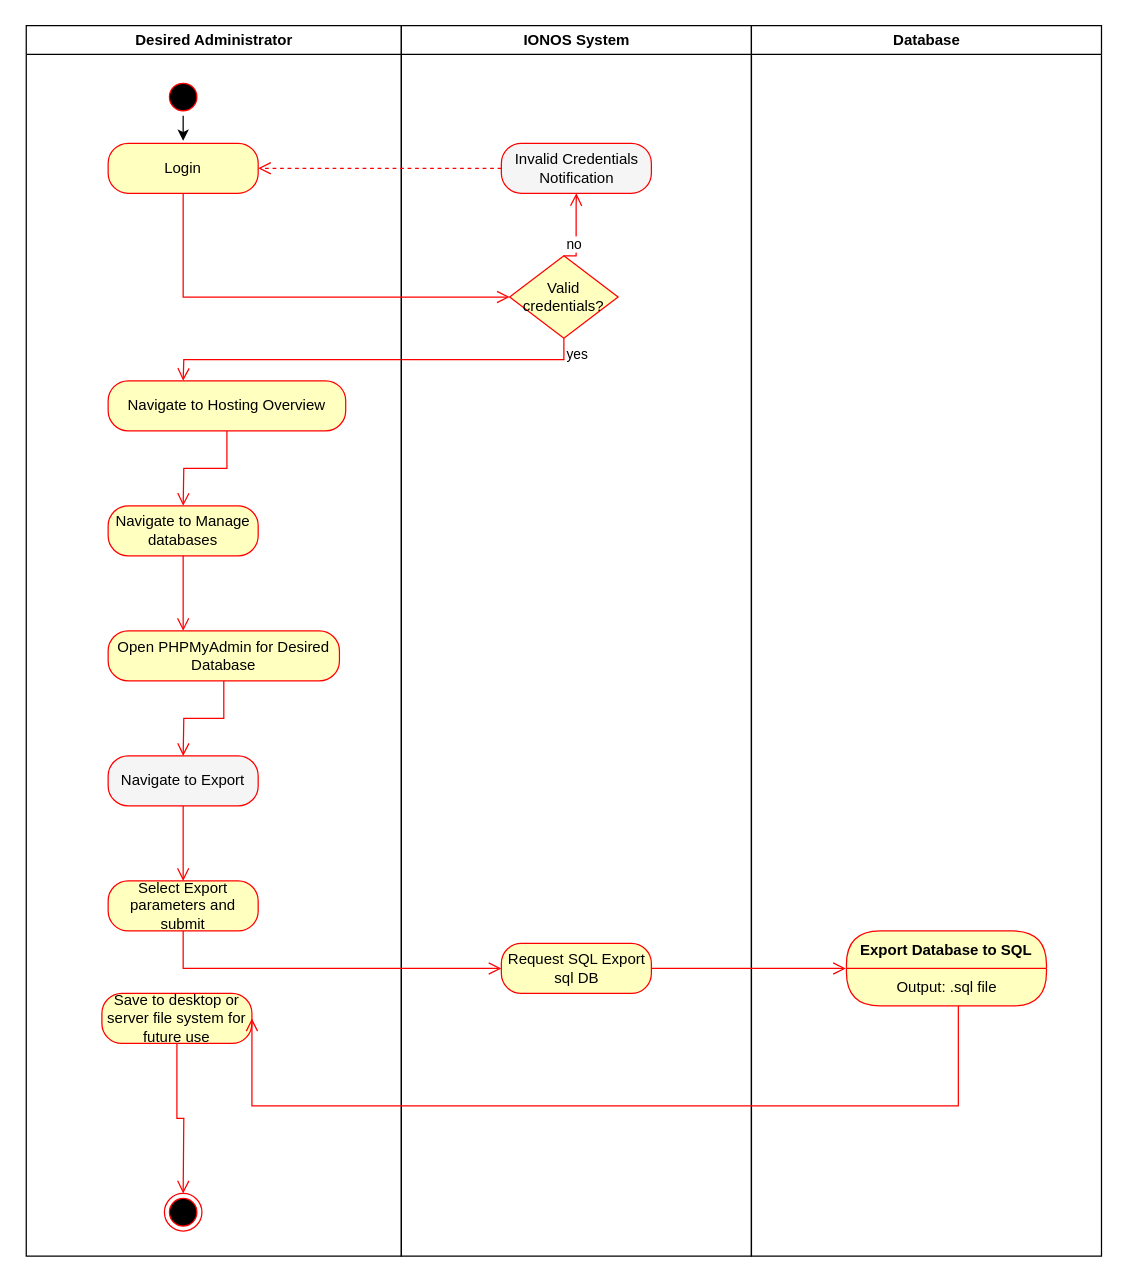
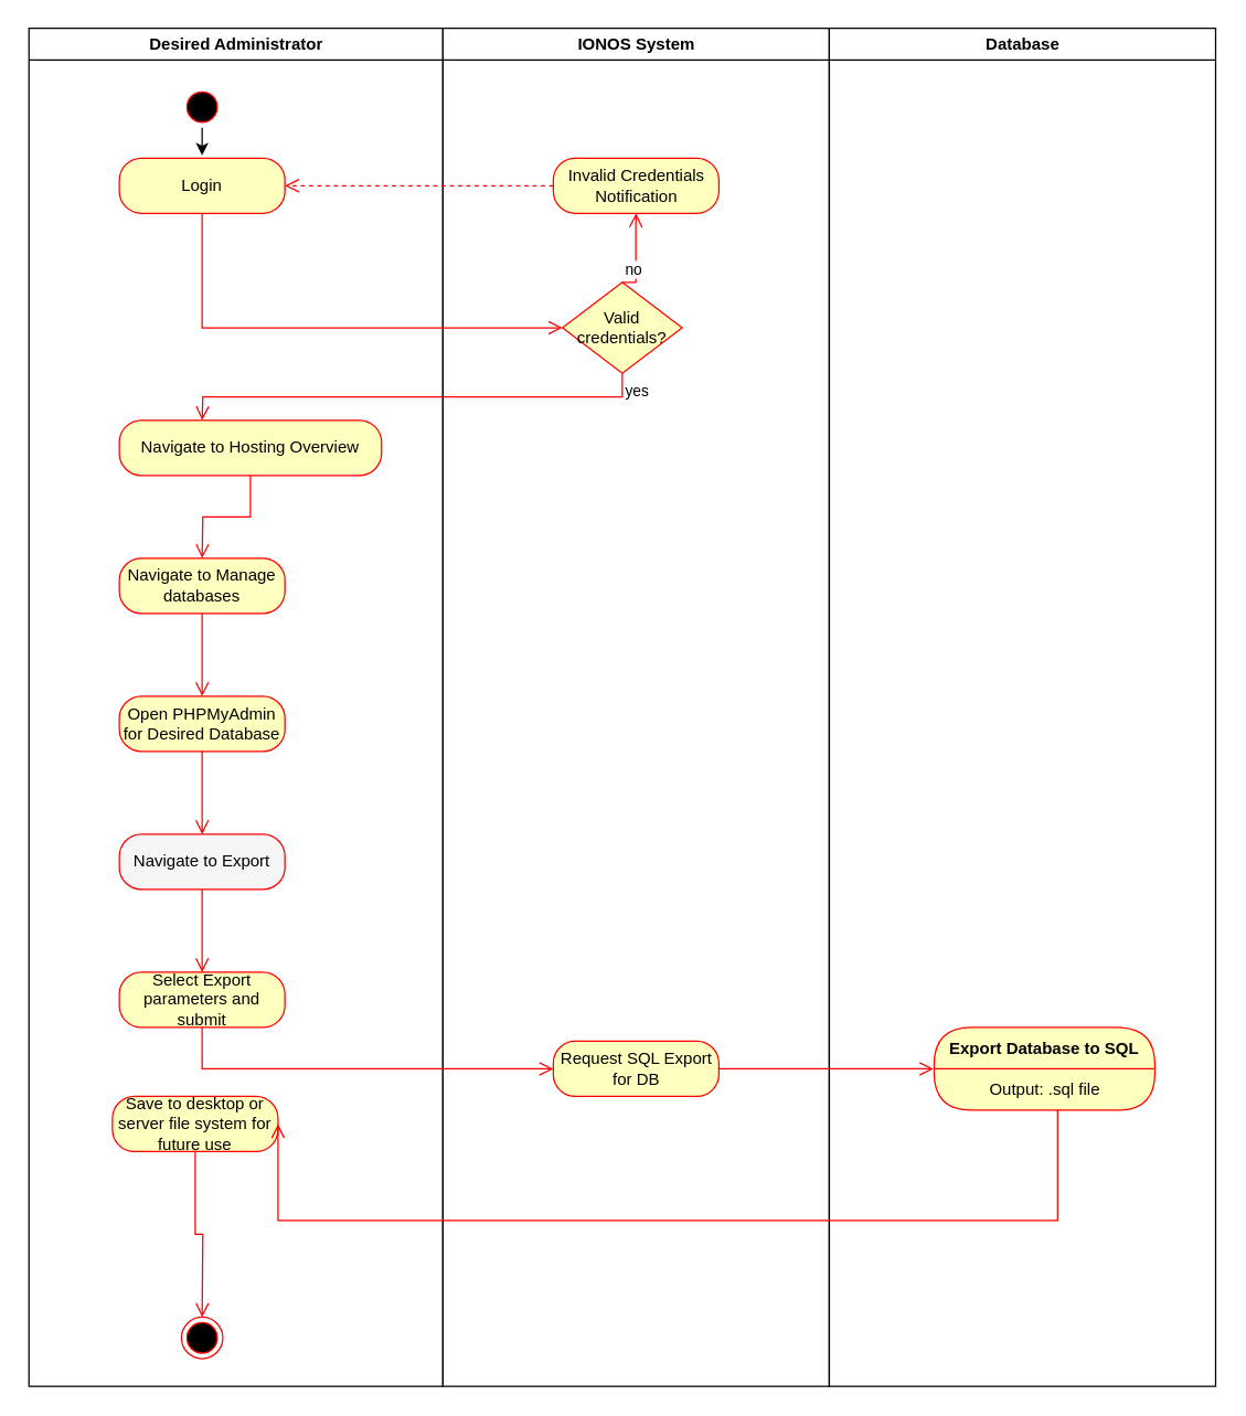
  <mxCell id="0" />
  <mxCell id="1" parent="0" />
  <mxCell id="2" value="Desired Administrator" style="swimlane;whiteSpace=wrap" vertex="1" parent="1"><mxGeometry x="20.5" y="20" width="300" height="984" as="geometry" /></mxCell>
  <mxCell id="3" value="" style="edgeStyle=orthogonalEdgeStyle;rounded=0;orthogonalLoop=1;jettySize=auto;html=1;" edge="1" parent="2" source="5"><mxGeometry relative="1" as="geometry" /></mxCell>
  <mxCell id="4" value="" style="edgeStyle=orthogonalEdgeStyle;rounded=0;orthogonalLoop=1;jettySize=auto;html=1;" edge="1" parent="2" source="5"><mxGeometry relative="1" as="geometry"><mxPoint x="125.5" y="92" as="targetPoint" /></mxGeometry></mxCell>
  <mxCell id="5" value="" style="ellipse;shape=startState;fillColor=#000000;strokeColor=#ff0000;" vertex="1" parent="2"><mxGeometry x="110.5" y="42" width="30" height="30" as="geometry" /></mxCell>
  <mxCell id="6" value="" style="ellipse;shape=endState;fillColor=#000000;strokeColor=#ff0000" vertex="1" parent="2"><mxGeometry x="110.5" y="934" width="30" height="30" as="geometry" /></mxCell>
  <mxCell id="7" value="Login" style="rounded=1;whiteSpace=wrap;html=1;arcSize=40;fontColor=#000000;fillColor=#ffffc0;strokeColor=#ff0000;" vertex="1" parent="2"><mxGeometry x="65.5" y="94" width="120" height="40" as="geometry" /></mxCell>
  <mxCell id="8" value="yes" style="edgeStyle=orthogonalEdgeStyle;html=1;align=left;verticalAlign=top;endArrow=open;endSize=8;strokeColor=#ff0000;rounded=0;exitX=0.5;exitY=1;exitDx=0;exitDy=0;" edge="1" parent="2" source="22"><mxGeometry x="-1" relative="1" as="geometry"><mxPoint x="125.5" y="284" as="targetPoint" /></mxGeometry></mxCell>
  <mxCell id="9" value="" style="edgeStyle=orthogonalEdgeStyle;html=1;verticalAlign=bottom;endArrow=open;endSize=8;strokeColor=#ff0000;rounded=0;" edge="1" parent="2" source="10"><mxGeometry relative="1" as="geometry"><mxPoint x="125.5" y="384" as="targetPoint" /></mxGeometry></mxCell>
  <mxCell id="10" value="Navigate to Hosting Overview" style="rounded=1;whiteSpace=wrap;html=1;arcSize=40;fontColor=#000000;fillColor=#ffffc0;strokeColor=#ff0000;" vertex="1" parent="2"><mxGeometry x="65.5" y="284" width="190" height="40" as="geometry" /></mxCell>
  <mxCell id="11" value="Navigate to Manage databases" style="rounded=1;whiteSpace=wrap;html=1;arcSize=40;fontColor=#000000;fillColor=#ffffc0;strokeColor=#ff0000;" vertex="1" parent="2"><mxGeometry x="65.5" y="384" width="120" height="40" as="geometry" /></mxCell>
  <mxCell id="12" value="" style="edgeStyle=orthogonalEdgeStyle;html=1;verticalAlign=bottom;endArrow=open;endSize=8;strokeColor=#ff0000;rounded=0;" edge="1" parent="2" source="11"><mxGeometry relative="1" as="geometry"><mxPoint x="125.5" y="484" as="targetPoint" /></mxGeometry></mxCell>
- <mxCell id="13" value="Open PHPMyAdmin for Desired Database" style="rounded=1;whiteSpace=wrap;html=1;arcSize=40;fontColor=#000000;fillColor=#ffffc0;strokeColor=#ff0000;" vertex="1" parent="2"><mxGeometry x="65.5" y="484" width="185" height="40" as="geometry" /></mxCell>
+ <mxCell id="13" value="Open PHPMyAdmin for Desired Database" style="rounded=1;whiteSpace=wrap;html=1;arcSize=40;fontColor=#000000;fillColor=#ffffc0;strokeColor=#ff0000;" vertex="1" parent="2"><mxGeometry x="65.5" y="484" width="120" height="40" as="geometry" /></mxCell>
  <mxCell id="14" value="" style="edgeStyle=orthogonalEdgeStyle;html=1;verticalAlign=bottom;endArrow=open;endSize=8;strokeColor=#ff0000;rounded=0;" edge="1" parent="2" source="13"><mxGeometry relative="1" as="geometry"><mxPoint x="125.5" y="584" as="targetPoint" /></mxGeometry></mxCell>
  <mxCell id="15" value="Navigate to Export" style="rounded=1;whiteSpace=wrap;html=1;arcSize=40;fontColor=#000000;fillColor=#f5f5f5;strokeColor=#ff0000;" vertex="1" parent="2"><mxGeometry x="65.5" y="584" width="120" height="40" as="geometry" /></mxCell>
  <mxCell id="16" value="" style="edgeStyle=orthogonalEdgeStyle;html=1;verticalAlign=bottom;endArrow=open;endSize=8;strokeColor=#ff0000;rounded=0;" edge="1" parent="2" source="15"><mxGeometry relative="1" as="geometry"><mxPoint x="125.5" y="684" as="targetPoint" /></mxGeometry></mxCell>
  <mxCell id="17" value="Select Export parameters and submit" style="rounded=1;whiteSpace=wrap;html=1;arcSize=40;fontColor=#000000;fillColor=#ffffc0;strokeColor=#ff0000;" vertex="1" parent="2"><mxGeometry x="65.5" y="684" width="120" height="40" as="geometry" /></mxCell>
  <mxCell id="18" value="Save to desktop or server file system for future use" style="rounded=1;whiteSpace=wrap;html=1;arcSize=40;fontColor=#000000;fillColor=#ffffc0;strokeColor=#ff0000;" vertex="1" parent="2"><mxGeometry x="60.5" y="774" width="120" height="40" as="geometry" /></mxCell>
  <mxCell id="19" value="" style="edgeStyle=orthogonalEdgeStyle;html=1;verticalAlign=bottom;endArrow=open;endSize=8;strokeColor=#ff0000;rounded=0;" edge="1" parent="2" source="18"><mxGeometry relative="1" as="geometry"><mxPoint x="125.5" y="934" as="targetPoint" /></mxGeometry></mxCell>
  <mxCell id="20" value="IONOS System" style="swimlane;whiteSpace=wrap;startSize=23;" vertex="1" parent="1"><mxGeometry x="320.5" y="20" width="280" height="984" as="geometry" /></mxCell>
- <mxCell id="21" value="Invalid Credentials Notification" style="rounded=1;whiteSpace=wrap;html=1;arcSize=40;fontColor=#000000;fillColor=#f5f5f5;strokeColor=#ff0000;" vertex="1" parent="20"><mxGeometry x="80" y="94" width="120" height="40" as="geometry" /></mxCell>
+ <mxCell id="21" value="Invalid Credentials Notification" style="rounded=1;whiteSpace=wrap;html=1;arcSize=40;fontColor=#000000;fillColor=#ffffc0;strokeColor=#ff0000;" vertex="1" parent="20"><mxGeometry x="80" y="94" width="120" height="40" as="geometry" /></mxCell>
  <mxCell id="22" value="Valid credentials?" style="rhombus;whiteSpace=wrap;html=1;fontColor=#000000;fillColor=#ffffc0;strokeColor=#ff0000;" vertex="1" parent="20"><mxGeometry x="86.63" y="184" width="86.75" height="66" as="geometry" /></mxCell>
  <mxCell id="23" value="no" style="edgeStyle=orthogonalEdgeStyle;html=1;align=left;verticalAlign=bottom;endArrow=open;endSize=8;strokeColor=#ff0000;rounded=0;exitX=0.5;exitY=0;exitDx=0;exitDy=0;entryX=0.5;entryY=1;entryDx=0;entryDy=0;" edge="1" parent="20" source="22" target="21"><mxGeometry x="-1" relative="1" as="geometry"><mxPoint x="242.25" y="174" as="targetPoint" /><Array as="points"><mxPoint x="139.75" y="144" /><mxPoint x="139.75" y="144" /></Array></mxGeometry></mxCell>
- <mxCell id="24" value="Request SQL Export sql DB" style="rounded=1;whiteSpace=wrap;html=1;arcSize=40;fontColor=#000000;fillColor=#ffffc0;strokeColor=#ff0000;" vertex="1" parent="20"><mxGeometry x="80" y="734" width="120" height="40" as="geometry" /></mxCell>
+ <mxCell id="24" value="Request SQL Export for DB" style="rounded=1;whiteSpace=wrap;html=1;arcSize=40;fontColor=#000000;fillColor=#ffffc0;strokeColor=#ff0000;" vertex="1" parent="20"><mxGeometry x="80" y="734" width="120" height="40" as="geometry" /></mxCell>
  <mxCell id="25" value="Database" style="swimlane;whiteSpace=wrap;startSize=23;" vertex="1" parent="1"><mxGeometry x="600.5" y="20" width="280" height="984" as="geometry" /></mxCell>
  <mxCell id="26" value="Export Database to SQL" style="swimlane;fontStyle=1;align=center;verticalAlign=middle;childLayout=stackLayout;horizontal=1;startSize=30;horizontalStack=0;resizeParent=0;resizeLast=1;container=0;fontColor=#000000;collapsible=0;rounded=1;arcSize=30;strokeColor=#ff0000;fillColor=#ffffc0;swimlaneFillColor=#ffffc0;dropTarget=0;" vertex="1" parent="25"><mxGeometry x="76" y="724" width="160" height="60" as="geometry" /></mxCell>
  <mxCell id="27" value="Output: .sql file" style="text;html=1;strokeColor=none;fillColor=none;align=center;verticalAlign=middle;spacingLeft=4;spacingRight=4;whiteSpace=wrap;overflow=hidden;rotatable=0;fontColor=#000000;" vertex="1" parent="26"><mxGeometry y="30" width="160" height="30" as="geometry" /></mxCell>
  <mxCell id="28" value="" style="edgeStyle=orthogonalEdgeStyle;html=1;verticalAlign=bottom;endArrow=open;endSize=8;strokeColor=#ff0000;rounded=0;exitX=0;exitY=0.5;exitDx=0;exitDy=0;entryX=1;entryY=0.5;entryDx=0;entryDy=0;dashed=1;" edge="1" parent="1" source="21" target="7"><mxGeometry relative="1" as="geometry"><mxPoint x="236" y="134" as="targetPoint" /></mxGeometry></mxCell>
  <mxCell id="29" value="" style="edgeStyle=orthogonalEdgeStyle;html=1;verticalAlign=bottom;endArrow=open;endSize=8;strokeColor=#ff0000;rounded=0;entryX=0;entryY=0.5;entryDx=0;entryDy=0;exitX=0.5;exitY=1;exitDx=0;exitDy=0;" edge="1" parent="1" source="7" target="22"><mxGeometry relative="1" as="geometry"><mxPoint x="146" y="214" as="targetPoint" /><mxPoint x="126" y="194" as="sourcePoint" /><Array as="points"><mxPoint x="146" y="237" /></Array></mxGeometry></mxCell>
  <mxCell id="30" value="" style="edgeStyle=orthogonalEdgeStyle;html=1;verticalAlign=bottom;endArrow=open;endSize=8;strokeColor=#ff0000;rounded=0;entryX=0;entryY=0.5;entryDx=0;entryDy=0;" edge="1" parent="1" source="17"><mxGeometry relative="1" as="geometry"><mxPoint x="400.5" y="774" as="targetPoint" /><Array as="points"><mxPoint x="146" y="774" /></Array></mxGeometry></mxCell>
  <mxCell id="31" value="" style="edgeStyle=orthogonalEdgeStyle;html=1;verticalAlign=bottom;endArrow=open;endSize=8;strokeColor=#ff0000;rounded=0;exitX=1;exitY=0.5;exitDx=0;exitDy=0;" edge="1" parent="1" source="24"><mxGeometry relative="1" as="geometry"><mxPoint x="676" y="774" as="targetPoint" /></mxGeometry></mxCell>
  <mxCell id="32" value="" style="edgeStyle=orthogonalEdgeStyle;html=1;verticalAlign=bottom;endArrow=open;endSize=8;strokeColor=#ff0000;rounded=0;entryX=1;entryY=0.5;entryDx=0;entryDy=0;" edge="1" parent="1" source="26" target="18"><mxGeometry relative="1" as="geometry"><mxPoint x="756.5" y="864" as="targetPoint" /><Array as="points"><mxPoint x="766" y="884" /></Array></mxGeometry></mxCell>
